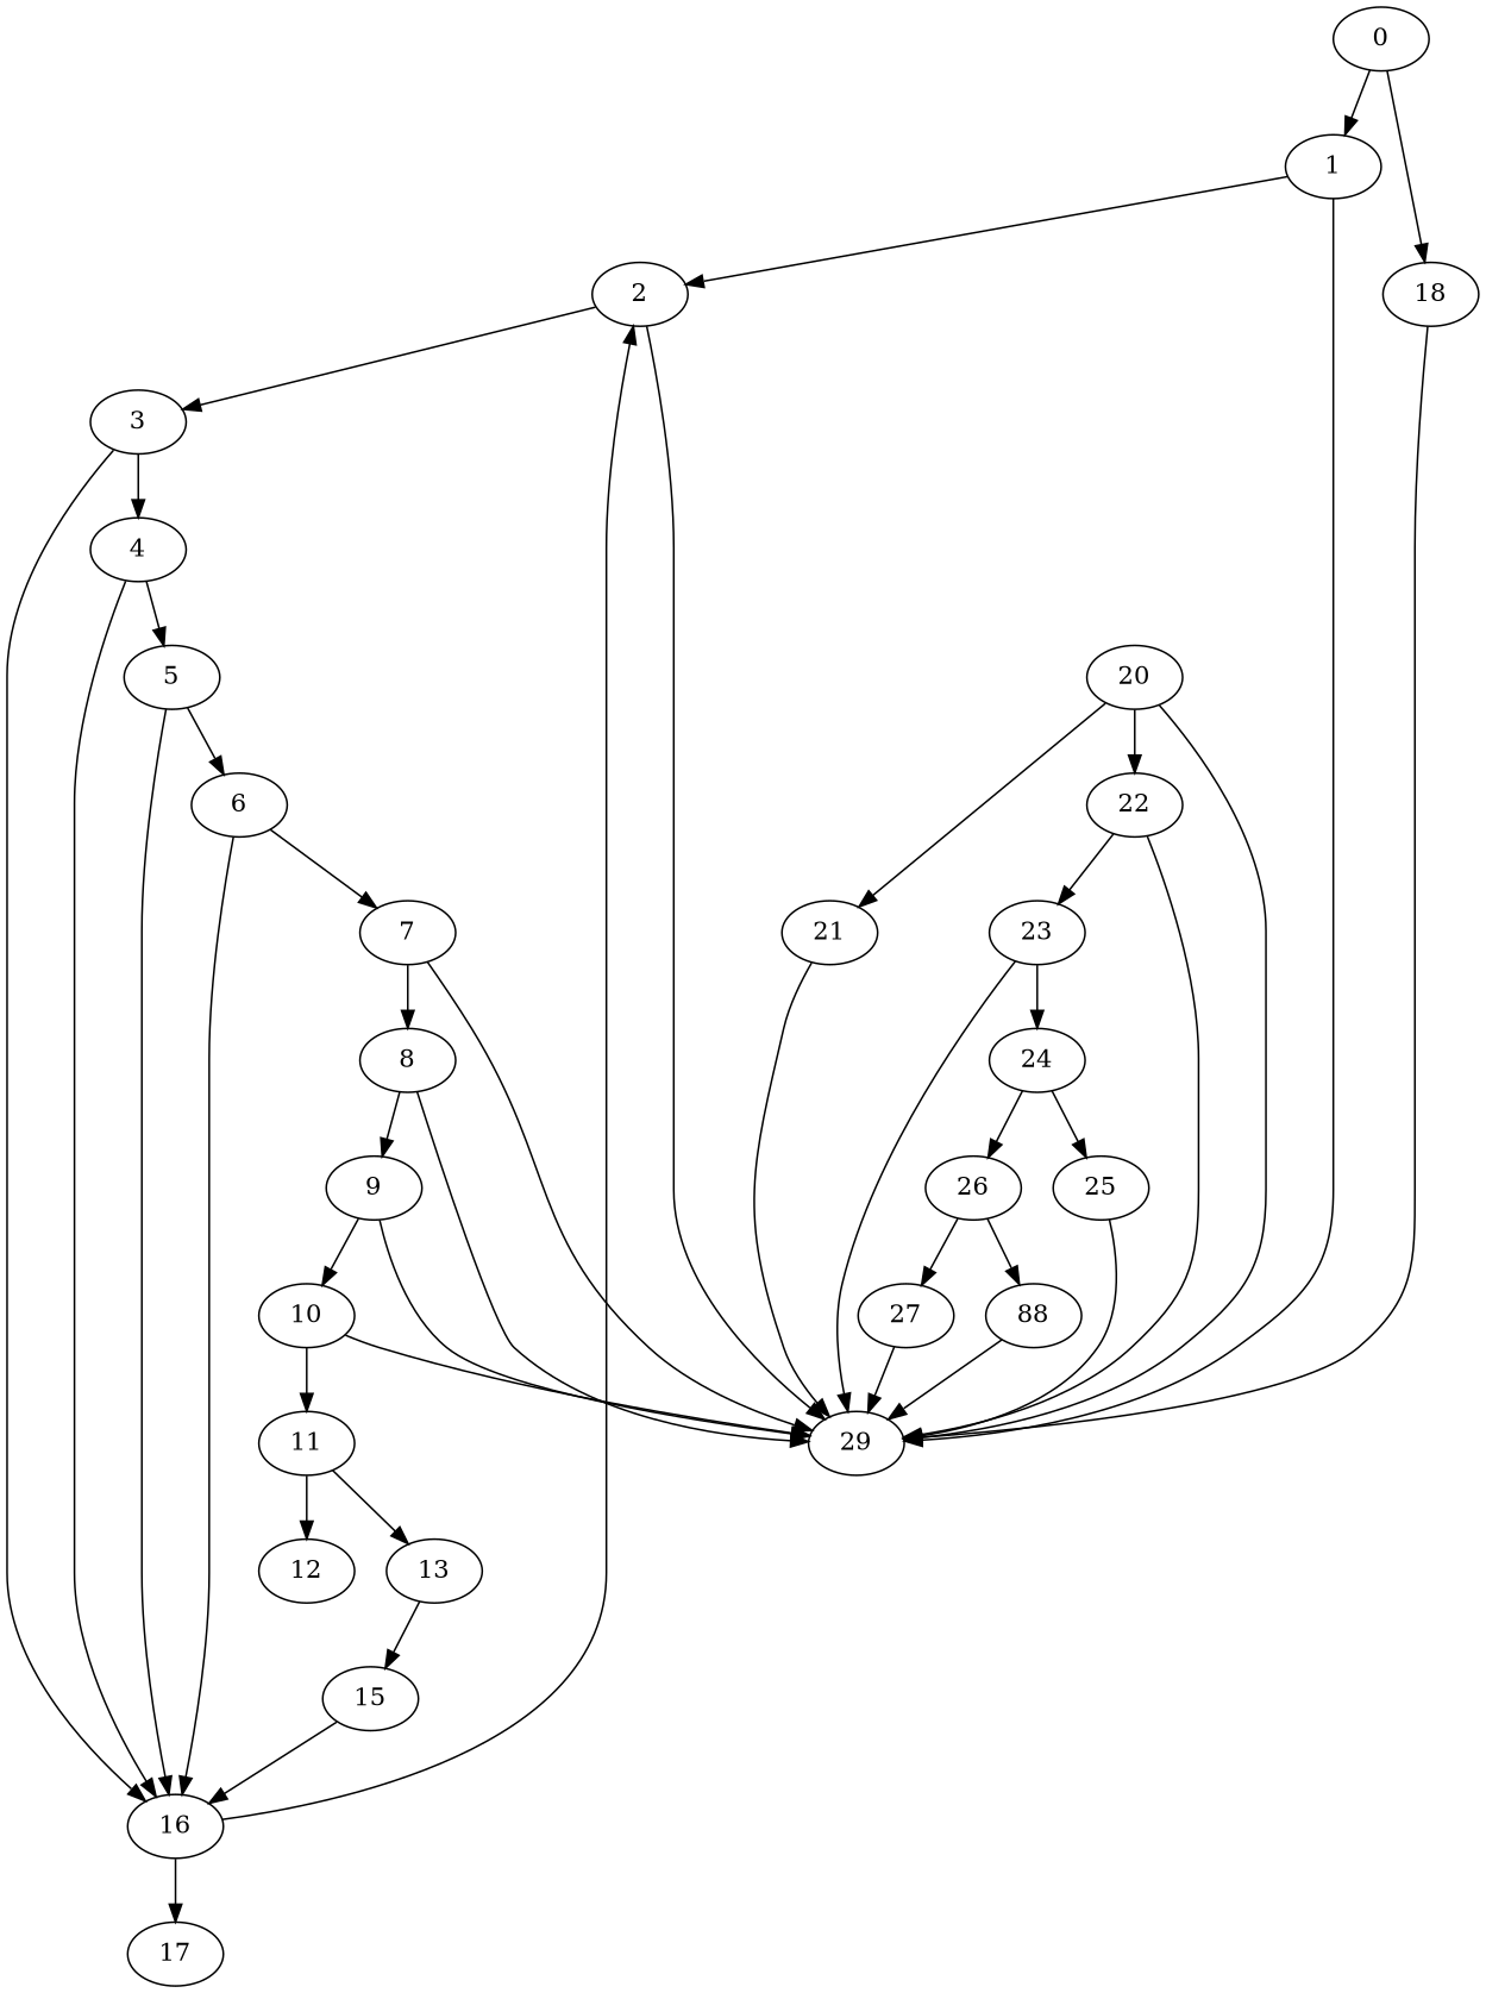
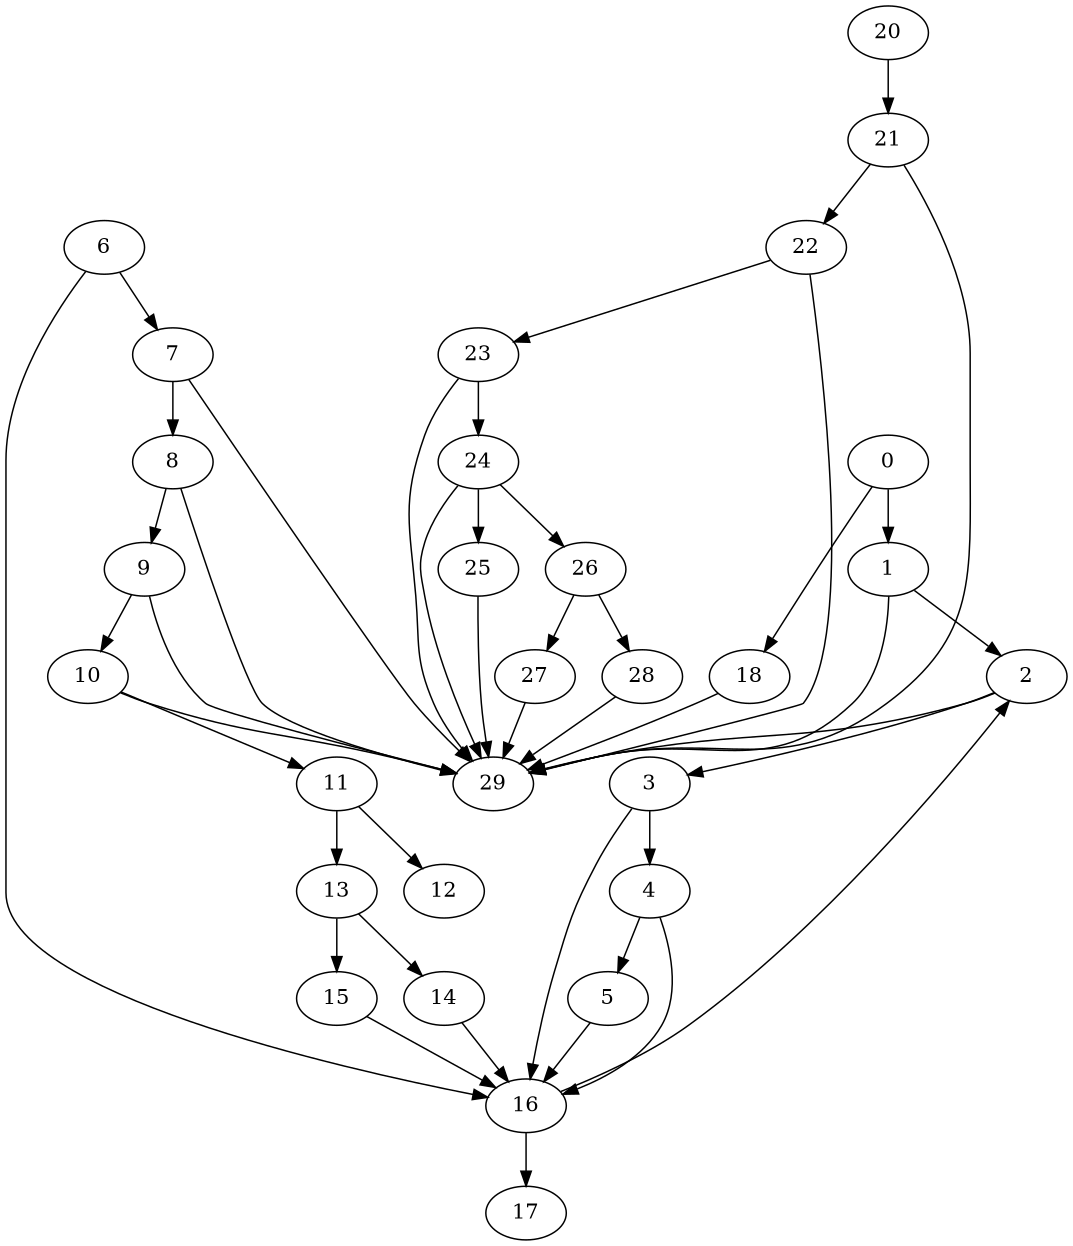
  digraph {
    0
    1
    18
    2
    29
    3
    4
    16
    5
    17
    6
    7
    8
    9
    10
    11
    12
    13
+   14
    15
    20
    21
    22
    23
    24
    25
    26
    27
-   28 [label=88]
+   28
    0 -> 1
    0 -> 18
    1 -> 2
    1 -> 29
    18 -> 29
    2 -> 29
    2 -> 3
    3 -> 4
    3 -> 16
    4 -> 16
    4 -> 5
    16 -> 2
    16 -> 17
    5 -> 16
-   5 -> 6
    6 -> 16
    6 -> 7
    7 -> 29
    7 -> 8
    8 -> 29
    8 -> 9
    9 -> 29
    9 -> 10
    10 -> 29
    10 -> 11
    11 -> 12
    11 -> 13
+   13 -> 14
    13 -> 15
+   14 -> 16
    15 -> 16
-   20 -> 29
+   24 -> 29
    20 -> 21
    21 -> 29
-   20 -> 22
+   21 -> 22
    22 -> 29
    22 -> 23
    23 -> 29
    23 -> 24
    24 -> 25
    24 -> 26
    25 -> 29
    26 -> 27
    26 -> 28
    27 -> 29
    28 -> 29
  }
